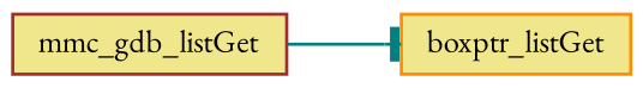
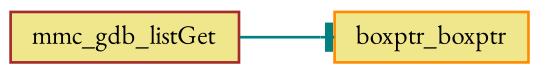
  digraph {
    rankdir=LR
    fontname="EB Garamond"
    node [fillcolor=khaki fontname="EB Garamond" fontsize=10 shape=record style=filled]
    n1 [color=brown fontcolor=black height=0.2 label=mmc_gdb_listGet width=0.4]
-   n2 [color=darkorange height=0.2 label=boxptr_listGet width=0.4]
+   n2 [color=darkorange height=0.2 label=boxptr_boxptr width=0.4]
    n1 -> n2 [color=teal fontname="EB Garamond" fontsize=10 labelfontname=Helvetica labelfontsize=10 style=solid arrowhead=tee]
  }
